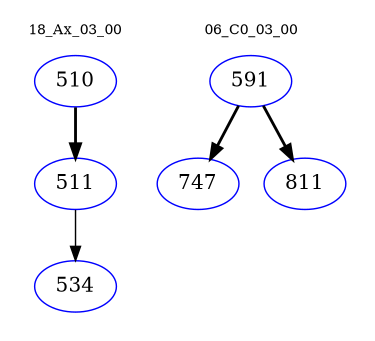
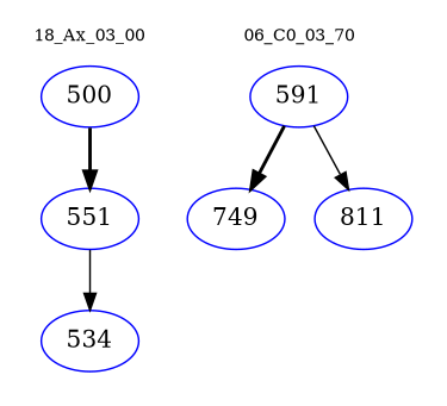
  digraph {
    fontname="DejaVu Serif"
    node [color=blue fontname="DejaVu Serif"]
    edge [color=black fontname="DejaVu Serif" style=bold]
-   n1 [label=510]
-   n2 [label=511]
+   n1 [label=500]
+   n2 [label=551]
    n3 [label=534]
    n4 [label=591]
-   n5 [label=747]
+   n5 [label=749]
    n6 [label=811]
    subgraph cluster_1 {
      color=white
      fontsize=10
      label="18_Ax_03_00"
      n1
      n2
      n3
    }
    subgraph cluster_2 {
      color=white
      fontsize=10
-     label="06_C0_03_00"
+     label="06_C0_03_70"
      n4
      n5
      n6
    }
    n1 -> n2
    n2 -> n3 [style=solid]
    n4 -> n5
-   n4 -> n6
+   n4 -> n6 [style=solid]
  }
